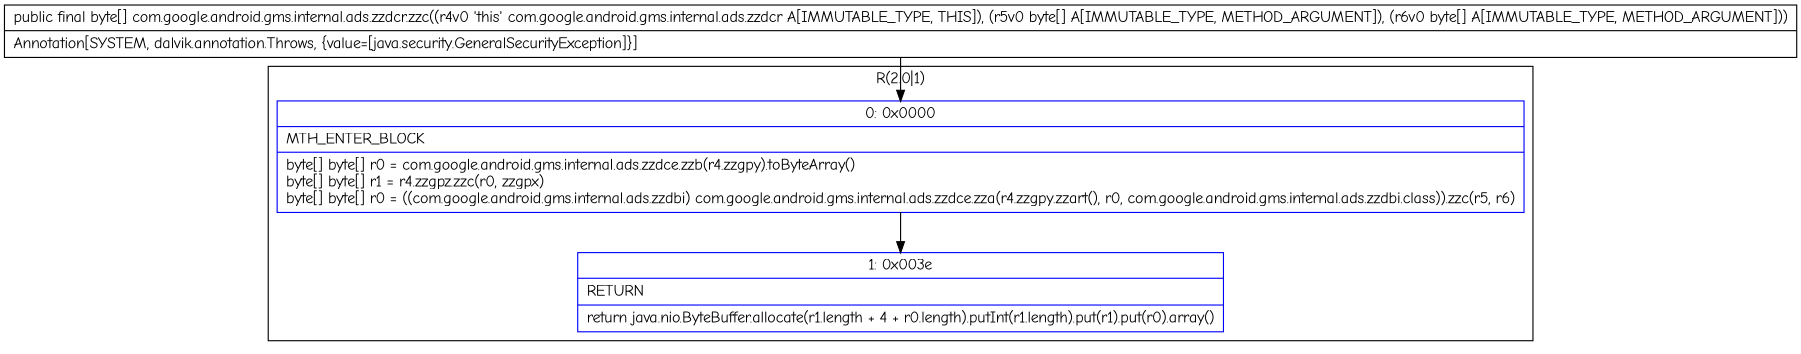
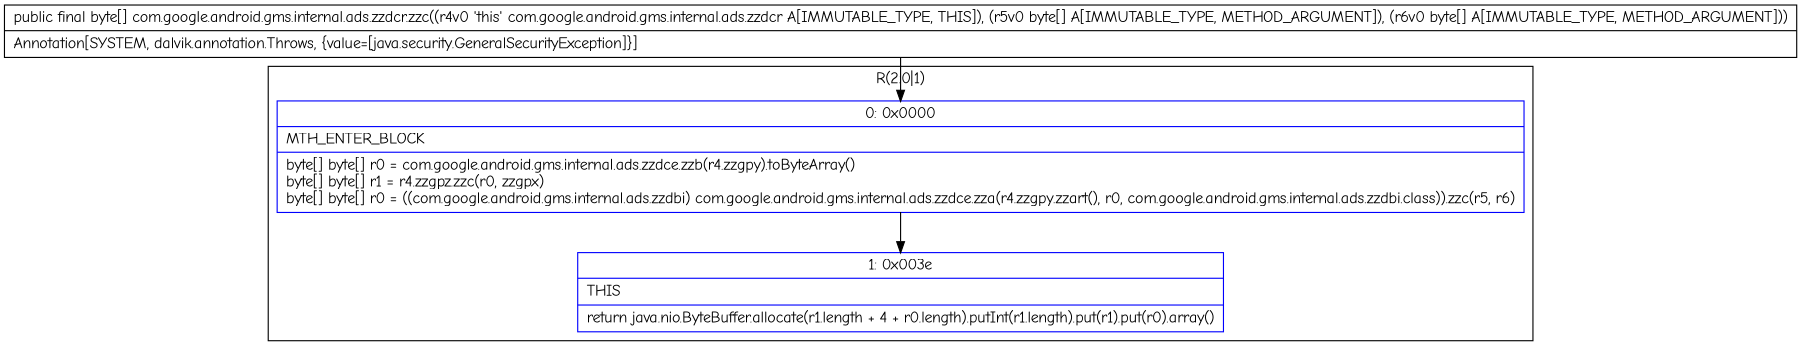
  digraph {
    fontname="Comic Neue"
    node [color=blue shape=record fontname="Comic Neue"]
    edge [fontname="Comic Neue"]
    n1 [label="{0\:\ 0x0000|MTH_ENTER_BLOCK\l|byte[] byte[] r0 = com.google.android.gms.internal.ads.zzdce.zzb(r4.zzgpy).toByteArray()\lbyte[] byte[] r1 = r4.zzgpz.zzc(r0, zzgpx)\lbyte[] byte[] r0 = ((com.google.android.gms.internal.ads.zzdbi) com.google.android.gms.internal.ads.zzdce.zza(r4.zzgpy.zzart(), r0, com.google.android.gms.internal.ads.zzdbi.class)).zzc(r5, r6)\l}"]
-   n2 [label="{1\:\ 0x003e|RETURN\l|return java.nio.ByteBuffer.allocate(r1.length + 4 + r0.length).putInt(r1.length).put(r1).put(r0).array()\l}"]
+   n2 [label="{1\:\ 0x003e|THIS\l|return java.nio.ByteBuffer.allocate(r1.length + 4 + r0.length).putInt(r1.length).put(r1).put(r0).array()\l}"]
    n3 [label="{public final byte[] com.google.android.gms.internal.ads.zzdcr.zzc((r4v0 'this' com.google.android.gms.internal.ads.zzdcr A[IMMUTABLE_TYPE, THIS]), (r5v0 byte[] A[IMMUTABLE_TYPE, METHOD_ARGUMENT]), (r6v0 byte[] A[IMMUTABLE_TYPE, METHOD_ARGUMENT]))  | Annotation[SYSTEM, dalvik.annotation.Throws, \{value=[java.security.GeneralSecurityException]\}]\l}" color=""]
    subgraph cluster_1 {
      label="R(2:0|1)"
      n1
      n2
    }
    n1 -> n2
    n3 -> n1
  }
